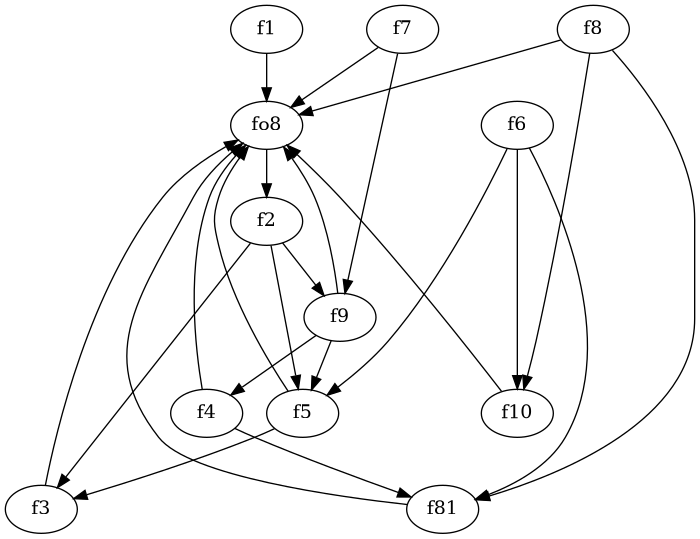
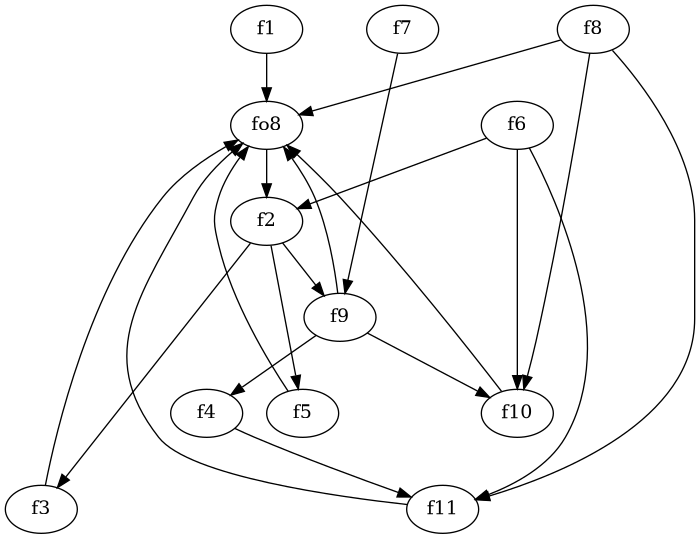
  strict digraph {
    edge [weight=2]
    n1 [label=fo8]
    f1
    f5
    f3
    f2
    f9
    f4
-   f11 [label=f81]
+   f11
    f10
    f6
    f7
    f8
    n1 -> f2
    f1 -> n1
    f5 -> n1
-   f5 -> f3
    f3 -> n1
    f2 -> f5
    f2 -> f3
    f2 -> f9
    f9 -> n1
    f9 -> f4
-   f9 -> f5
-   f4 -> n1
+   f9 -> f10
    f4 -> f11
    f11 -> n1
    f10 -> n1
-   f6 -> f5
+   f6 -> f2
    f6 -> f11
    f6 -> f10
-   f7 -> n1
    f7 -> f9
    f8 -> n1
    f8 -> f11
    f8 -> f10
  }
